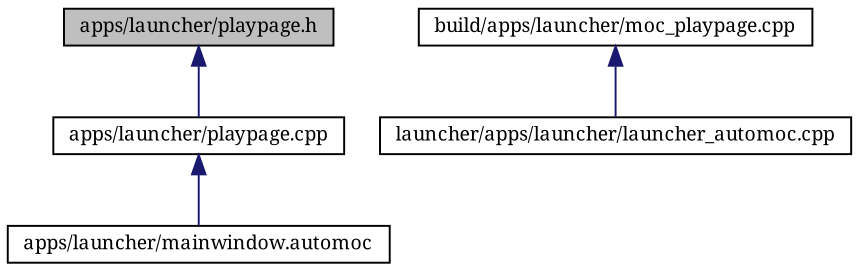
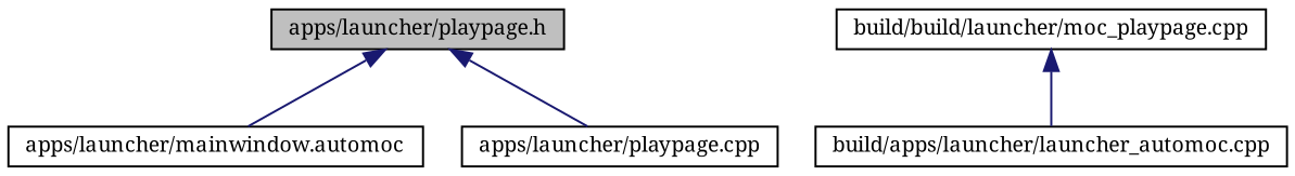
  digraph {
    fontname="Noto Serif"
    node [color=black fillcolor=white fontname="Noto Serif" fontsize=10 shape=record style=filled]
    edge [color=midnightblue dir=back fontname="Noto Serif" fontsize=10 labelfontname=Helvetica labelfontsize=10 style=solid]
    n1 [fillcolor=grey75 fontcolor=black height=0.2 label="apps/launcher/playpage.h" width=0.4]
    n2 [height=0.2 label="apps/launcher/mainwindow.automoc" width=0.4]
    n3 [height=0.2 label="apps/launcher/playpage.cpp" width=0.4]
-   n4 [height=0.2 label="build/apps/launcher/moc_playpage.cpp" width=0.4]
-   n5 [height=0.2 label="launcher/apps/launcher/launcher_automoc.cpp" width=0.4]
-   n3 -> n2
+   n4 [height=0.2 label="build/build/launcher/moc_playpage.cpp" width=0.4]
+   n5 [height=0.2 label="build/apps/launcher/launcher_automoc.cpp" width=0.4]
+   n1 -> n2
    n1 -> n3
    n4 -> n5
  }
